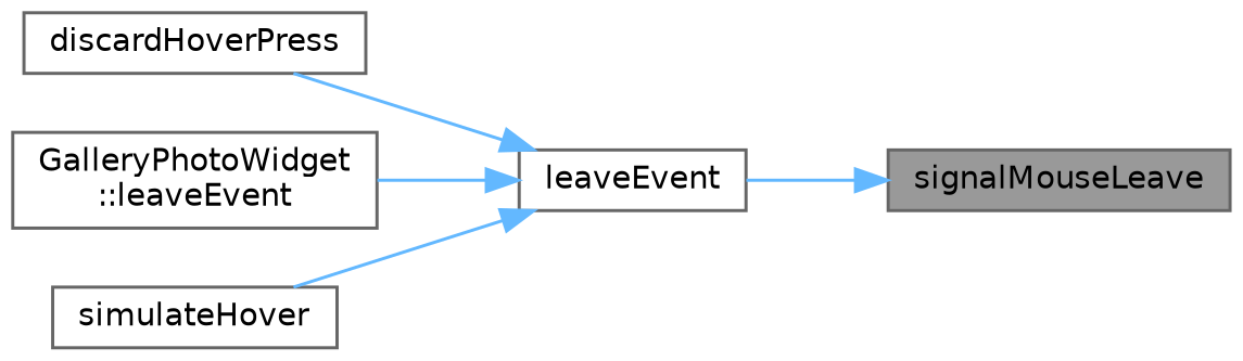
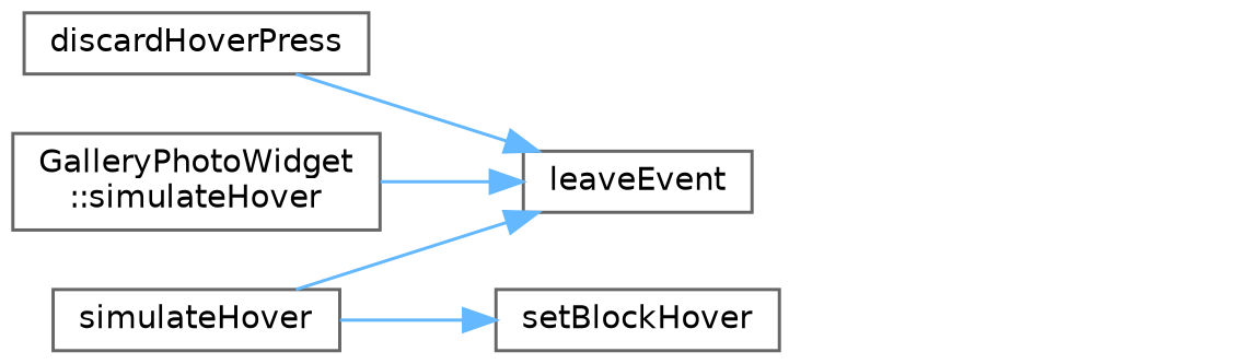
  digraph {
    rankdir=RL
    node [color=grey40 fillcolor=white fontname=Helvetica fontsize=10 shape=box style=filled]
    edge [color=steelblue1 dir=back fontname=Helvetica fontsize=10 labelfontname=Helvetica labelfontsize=10 style=solid]
-   n1 [color=gray40 fillcolor=grey60 fontcolor=black height=0.2 label=signalMouseLeave width=0.4]
    n2 [height=0.2 label=leaveEvent width=0.4]
    n3 [height=0.2 label=discardHoverPress width=0.4]
-   n4 [height=0.2 label="GalleryPhotoWidget\l::leaveEvent" width=0.4]
+   n4 [height=0.2 label="GalleryPhotoWidget\l::simulateHover" width=0.4]
    n5 [height=0.2 label=simulateHover width=0.4]
-   n1 -> n2
+   n6 [height=0.2 label=setBlockHover width=0.4]
    n2 -> n3
    n2 -> n4
    n2 -> n5
+   n6 -> n5
  }
